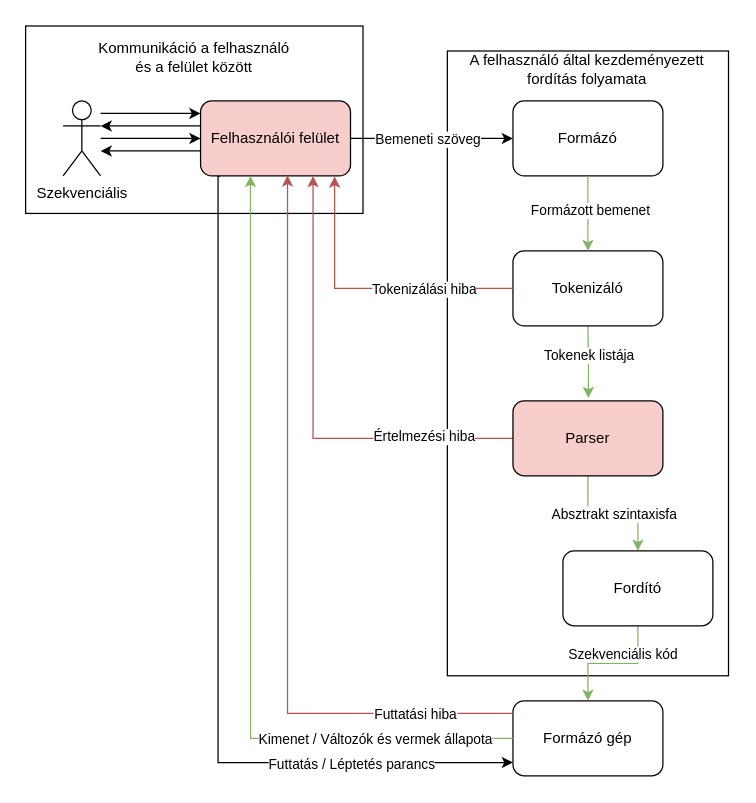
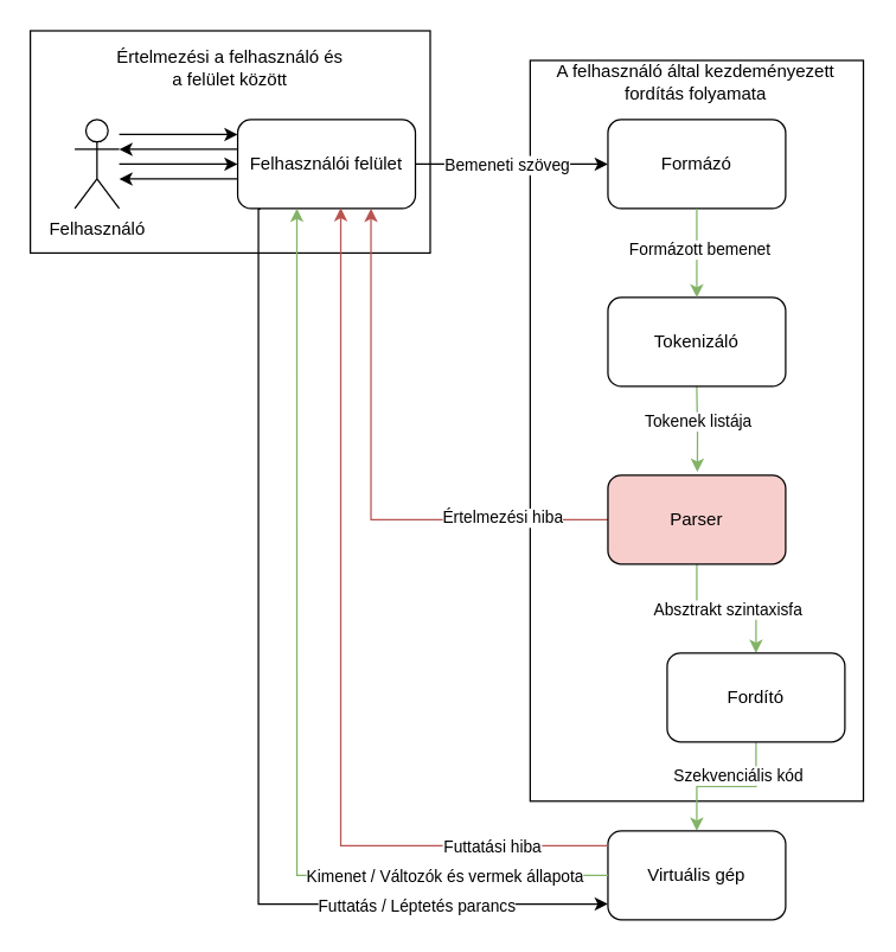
  <mxCell id="0" />
  <mxCell id="1" parent="0" />
  <mxCell id="2" value="" style="rounded=0;whiteSpace=wrap;html=1;" vertex="1" parent="1"><mxGeometry x="20" y="20" width="270" height="150" as="geometry" /></mxCell>
  <mxCell id="3" value="" style="rounded=0;whiteSpace=wrap;html=1;" vertex="1" parent="1"><mxGeometry x="357.5" y="40" width="225" height="500" as="geometry" /></mxCell>
  <mxCell id="4" style="edgeStyle=orthogonalEdgeStyle;rounded=0;orthogonalLoop=1;jettySize=auto;html=1;entryX=0;entryY=0.5;entryDx=0;entryDy=0;" edge="1" parent="1"><mxGeometry relative="1" as="geometry"><mxPoint x="80" y="90" as="sourcePoint" /><mxPoint x="160" y="90" as="targetPoint" /></mxGeometry></mxCell>
- <mxCell id="5" value="Szekvenciális" style="shape=umlActor;verticalLabelPosition=bottom;verticalAlign=top;html=1;outlineConnect=0;" vertex="1" parent="1"><mxGeometry x="50" y="80" width="30" height="60" as="geometry" /></mxCell>
+ <mxCell id="5" value="Felhasználó" style="shape=umlActor;verticalLabelPosition=bottom;verticalAlign=top;html=1;outlineConnect=0;" vertex="1" parent="1"><mxGeometry x="50" y="80" width="30" height="60" as="geometry" /></mxCell>
  <mxCell id="6" style="edgeStyle=orthogonalEdgeStyle;rounded=0;orthogonalLoop=1;jettySize=auto;html=1;entryX=0;entryY=0.5;entryDx=0;entryDy=0;" edge="1" parent="1" source="10" target="14"><mxGeometry relative="1" as="geometry" /></mxCell>
  <mxCell id="7" value="Bemeneti szöveg" style="edgeLabel;html=1;align=center;verticalAlign=middle;resizable=0;points=[];" vertex="1" connectable="0" parent="6"><mxGeometry x="-0.059" relative="1" as="geometry"><mxPoint as="offset" /></mxGeometry></mxCell>
  <mxCell id="8" style="edgeStyle=orthogonalEdgeStyle;rounded=0;orthogonalLoop=1;jettySize=auto;html=1;entryX=-0.031;entryY=0.49;entryDx=0;entryDy=0;entryPerimeter=0;exitX=0.128;exitY=1.006;exitDx=0;exitDy=0;exitPerimeter=0;" edge="1" parent="1" source="10"><mxGeometry relative="1" as="geometry"><mxPoint x="173.72" y="160" as="sourcePoint" /><mxPoint x="410" y="609.4" as="targetPoint" /><Array as="points"><mxPoint x="174" y="140" /><mxPoint x="174" y="609" /></Array></mxGeometry></mxCell>
  <mxCell id="9" value="Futtatás / Léptetés parancs" style="edgeLabel;html=1;align=center;verticalAlign=middle;resizable=0;points=[];" vertex="1" connectable="0" parent="8"><mxGeometry x="0.635" y="-1" relative="1" as="geometry"><mxPoint as="offset" /></mxGeometry></mxCell>
- <mxCell id="10" value="Felhasználói felület" style="rounded=1;whiteSpace=wrap;html=1;fillColor=#f8cecc;" vertex="1" parent="1"><mxGeometry x="160" y="80" width="120" height="60" as="geometry" /></mxCell>
+ <mxCell id="10" value="Felhasználói felület" style="rounded=1;whiteSpace=wrap;html=1;" vertex="1" parent="1"><mxGeometry x="160" y="80" width="120" height="60" as="geometry" /></mxCell>
  <mxCell id="11" style="edgeStyle=orthogonalEdgeStyle;rounded=0;orthogonalLoop=1;jettySize=auto;html=1;entryX=0;entryY=0.5;entryDx=0;entryDy=0;" edge="1" parent="1"><mxGeometry relative="1" as="geometry"><mxPoint x="160" y="100" as="sourcePoint" /><mxPoint x="80" y="100" as="targetPoint" /></mxGeometry></mxCell>
  <mxCell id="12" style="edgeStyle=orthogonalEdgeStyle;rounded=0;orthogonalLoop=1;jettySize=auto;html=1;entryX=0;entryY=0.5;entryDx=0;entryDy=0;" edge="1" parent="1"><mxGeometry relative="1" as="geometry"><mxPoint x="80" y="110" as="sourcePoint" /><mxPoint x="160" y="110" as="targetPoint" /></mxGeometry></mxCell>
  <mxCell id="13" style="edgeStyle=orthogonalEdgeStyle;rounded=0;orthogonalLoop=1;jettySize=auto;html=1;entryX=0;entryY=0.5;entryDx=0;entryDy=0;" edge="1" parent="1"><mxGeometry relative="1" as="geometry"><mxPoint x="160" y="120" as="sourcePoint" /><mxPoint x="80" y="120" as="targetPoint" /></mxGeometry></mxCell>
  <mxCell id="14" value="Formázó" style="rounded=1;whiteSpace=wrap;html=1;" vertex="1" parent="1"><mxGeometry x="410" y="80" width="120" height="60" as="geometry" /></mxCell>
  <mxCell id="15" style="edgeStyle=orthogonalEdgeStyle;rounded=0;orthogonalLoop=1;jettySize=auto;html=1;entryX=0.5;entryY=0;entryDx=0;entryDy=0;fillColor=#d5e8d4;strokeColor=#82b366;" edge="1" parent="1" source="19" target="22"><mxGeometry relative="1" as="geometry" /></mxCell>
  <mxCell id="16" value="Absztrakt szintaxisfa" style="edgeLabel;html=1;align=center;verticalAlign=middle;resizable=0;points=[];" vertex="1" connectable="0" parent="15"><mxGeometry y="-1" relative="1" as="geometry"><mxPoint y="-1" as="offset" /></mxGeometry></mxCell>
  <mxCell id="17" style="edgeStyle=orthogonalEdgeStyle;rounded=0;orthogonalLoop=1;jettySize=auto;html=1;entryX=0.75;entryY=1;entryDx=0;entryDy=0;fillColor=#f8cecc;strokeColor=#b85450;" edge="1" parent="1" source="19" target="10"><mxGeometry relative="1" as="geometry" /></mxCell>
  <mxCell id="18" value="Értelmezési hiba" style="edgeLabel;html=1;align=center;verticalAlign=middle;resizable=0;points=[];" vertex="1" connectable="0" parent="17"><mxGeometry x="-0.612" y="-2" relative="1" as="geometry"><mxPoint as="offset" /></mxGeometry></mxCell>
  <mxCell id="19" value="Parser" style="rounded=1;whiteSpace=wrap;html=1;fillColor=#f8cecc;" vertex="1" parent="1"><mxGeometry x="410" y="320" width="120" height="60" as="geometry" /></mxCell>
  <mxCell id="20" style="edgeStyle=orthogonalEdgeStyle;rounded=0;orthogonalLoop=1;jettySize=auto;html=1;entryX=0.5;entryY=0;entryDx=0;entryDy=0;fillColor=#d5e8d4;strokeColor=#82b366;" edge="1" parent="1" source="22" target="23"><mxGeometry relative="1" as="geometry" /></mxCell>
  <mxCell id="21" value="Szekvenciális kód" style="edgeLabel;html=1;align=center;verticalAlign=middle;resizable=0;points=[];" vertex="1" connectable="0" parent="20"><mxGeometry x="-0.112" y="-1" relative="1" as="geometry"><mxPoint x="1" y="-7" as="offset" /></mxGeometry></mxCell>
  <mxCell id="22" value="Fordító" style="rounded=1;whiteSpace=wrap;html=1;" vertex="1" parent="1"><mxGeometry x="450" y="440" width="120" height="60" as="geometry" /></mxCell>
- <mxCell id="23" value="Formázó gép" style="rounded=1;whiteSpace=wrap;html=1;" vertex="1" parent="1"><mxGeometry x="410" y="560" width="120" height="60" as="geometry" /></mxCell>
+ <mxCell id="23" value="Virtuális gép" style="rounded=1;whiteSpace=wrap;html=1;" vertex="1" parent="1"><mxGeometry x="410" y="560" width="120" height="60" as="geometry" /></mxCell>
  <mxCell id="24" style="edgeStyle=orthogonalEdgeStyle;rounded=0;orthogonalLoop=1;jettySize=auto;html=1;entryX=0.503;entryY=-0.037;entryDx=0;entryDy=0;entryPerimeter=0;fillColor=#d5e8d4;strokeColor=#82b366;" edge="1" parent="1" target="19"><mxGeometry relative="1" as="geometry"><mxPoint x="469.95" y="260" as="sourcePoint" /><mxPoint x="470" y="320" as="targetPoint" /></mxGeometry></mxCell>
  <mxCell id="25" value="Tokenek listája" style="edgeLabel;html=1;align=center;verticalAlign=middle;resizable=0;points=[];" vertex="1" connectable="0" parent="24"><mxGeometry x="-0.217" y="1" relative="1" as="geometry"><mxPoint x="-1" y="1" as="offset" /></mxGeometry></mxCell>
  <mxCell id="26" value="Tokenizáló" style="rounded=1;whiteSpace=wrap;html=1;" vertex="1" parent="1"><mxGeometry x="410" y="200" width="120" height="60" as="geometry" /></mxCell>
  <mxCell id="27" style="edgeStyle=orthogonalEdgeStyle;rounded=0;orthogonalLoop=1;jettySize=auto;html=1;entryX=0.5;entryY=0;entryDx=0;entryDy=0;fillColor=#d5e8d4;strokeColor=#82b366;" edge="1" parent="1" source="14" target="26"><mxGeometry relative="1" as="geometry"><mxPoint x="740" y="110" as="targetPoint" /></mxGeometry></mxCell>
  <mxCell id="28" value="Formázott bemenet" style="edgeLabel;html=1;align=center;verticalAlign=middle;resizable=0;points=[];" vertex="1" connectable="0" parent="27"><mxGeometry x="-0.109" y="1" relative="1" as="geometry"><mxPoint as="offset" /></mxGeometry></mxCell>
  <mxCell id="29" value="A felhasználó által kezdeményezett fordítás folyamata" style="text;html=1;strokeColor=none;fillColor=none;align=center;verticalAlign=middle;whiteSpace=wrap;rounded=0;" vertex="1" parent="1"><mxGeometry x="357.5" y="40" width="222.5" height="30" as="geometry" /></mxCell>
- <mxCell id="30" style="edgeStyle=orthogonalEdgeStyle;rounded=0;orthogonalLoop=1;jettySize=auto;html=1;entryX=0.894;entryY=1.006;entryDx=0;entryDy=0;entryPerimeter=0;fillColor=#f8cecc;strokeColor=#b85450;" edge="1" parent="1" source="26" target="10"><mxGeometry relative="1" as="geometry" /></mxCell>
- <mxCell id="31" value="Tokenizálási hiba" style="edgeLabel;html=1;align=center;verticalAlign=middle;resizable=0;points=[];" vertex="1" connectable="0" parent="30"><mxGeometry x="-0.379" relative="1" as="geometry"><mxPoint as="offset" /></mxGeometry></mxCell>
  <mxCell id="32" style="edgeStyle=orthogonalEdgeStyle;rounded=0;orthogonalLoop=1;jettySize=auto;html=1;entryX=0.58;entryY=0.992;entryDx=0;entryDy=0;entryPerimeter=0;fillColor=#f8cecc;strokeColor=#b85450;" edge="1" parent="1" source="23" target="10"><mxGeometry relative="1" as="geometry"><Array as="points"><mxPoint x="230" y="570" /></Array></mxGeometry></mxCell>
  <mxCell id="33" value="Futtatási hiba" style="edgeLabel;html=1;align=center;verticalAlign=middle;resizable=0;points=[];" vertex="1" connectable="0" parent="32"><mxGeometry x="-0.775" y="1" relative="1" as="geometry"><mxPoint x="-10" y="-1" as="offset" /></mxGeometry></mxCell>
  <mxCell id="34" style="edgeStyle=orthogonalEdgeStyle;rounded=0;orthogonalLoop=1;jettySize=auto;html=1;entryX=0.333;entryY=1;entryDx=0;entryDy=0;entryPerimeter=0;fillColor=#d5e8d4;strokeColor=#82b366;" edge="1" parent="1" source="23" target="10"><mxGeometry relative="1" as="geometry" /></mxCell>
  <mxCell id="35" value="Kimenet / Változók és vermek állapota" style="edgeLabel;html=1;align=center;verticalAlign=middle;resizable=0;points=[];" vertex="1" connectable="0" parent="34"><mxGeometry x="-0.625" y="1" relative="1" as="geometry"><mxPoint x="13" y="-1" as="offset" /></mxGeometry></mxCell>
- <mxCell id="36" value="Kommunikáció a felhasználó és a felület között" style="text;html=1;strokeColor=none;fillColor=none;align=center;verticalAlign=middle;whiteSpace=wrap;rounded=0;" vertex="1" parent="1"><mxGeometry x="75" y="30" width="160" height="30" as="geometry" /></mxCell>
+ <mxCell id="36" value="Értelmezési a felhasználó és a felület között" style="text;html=1;strokeColor=none;fillColor=none;align=center;verticalAlign=middle;whiteSpace=wrap;rounded=0;" vertex="1" parent="1"><mxGeometry x="75" y="30" width="160" height="30" as="geometry" /></mxCell>
